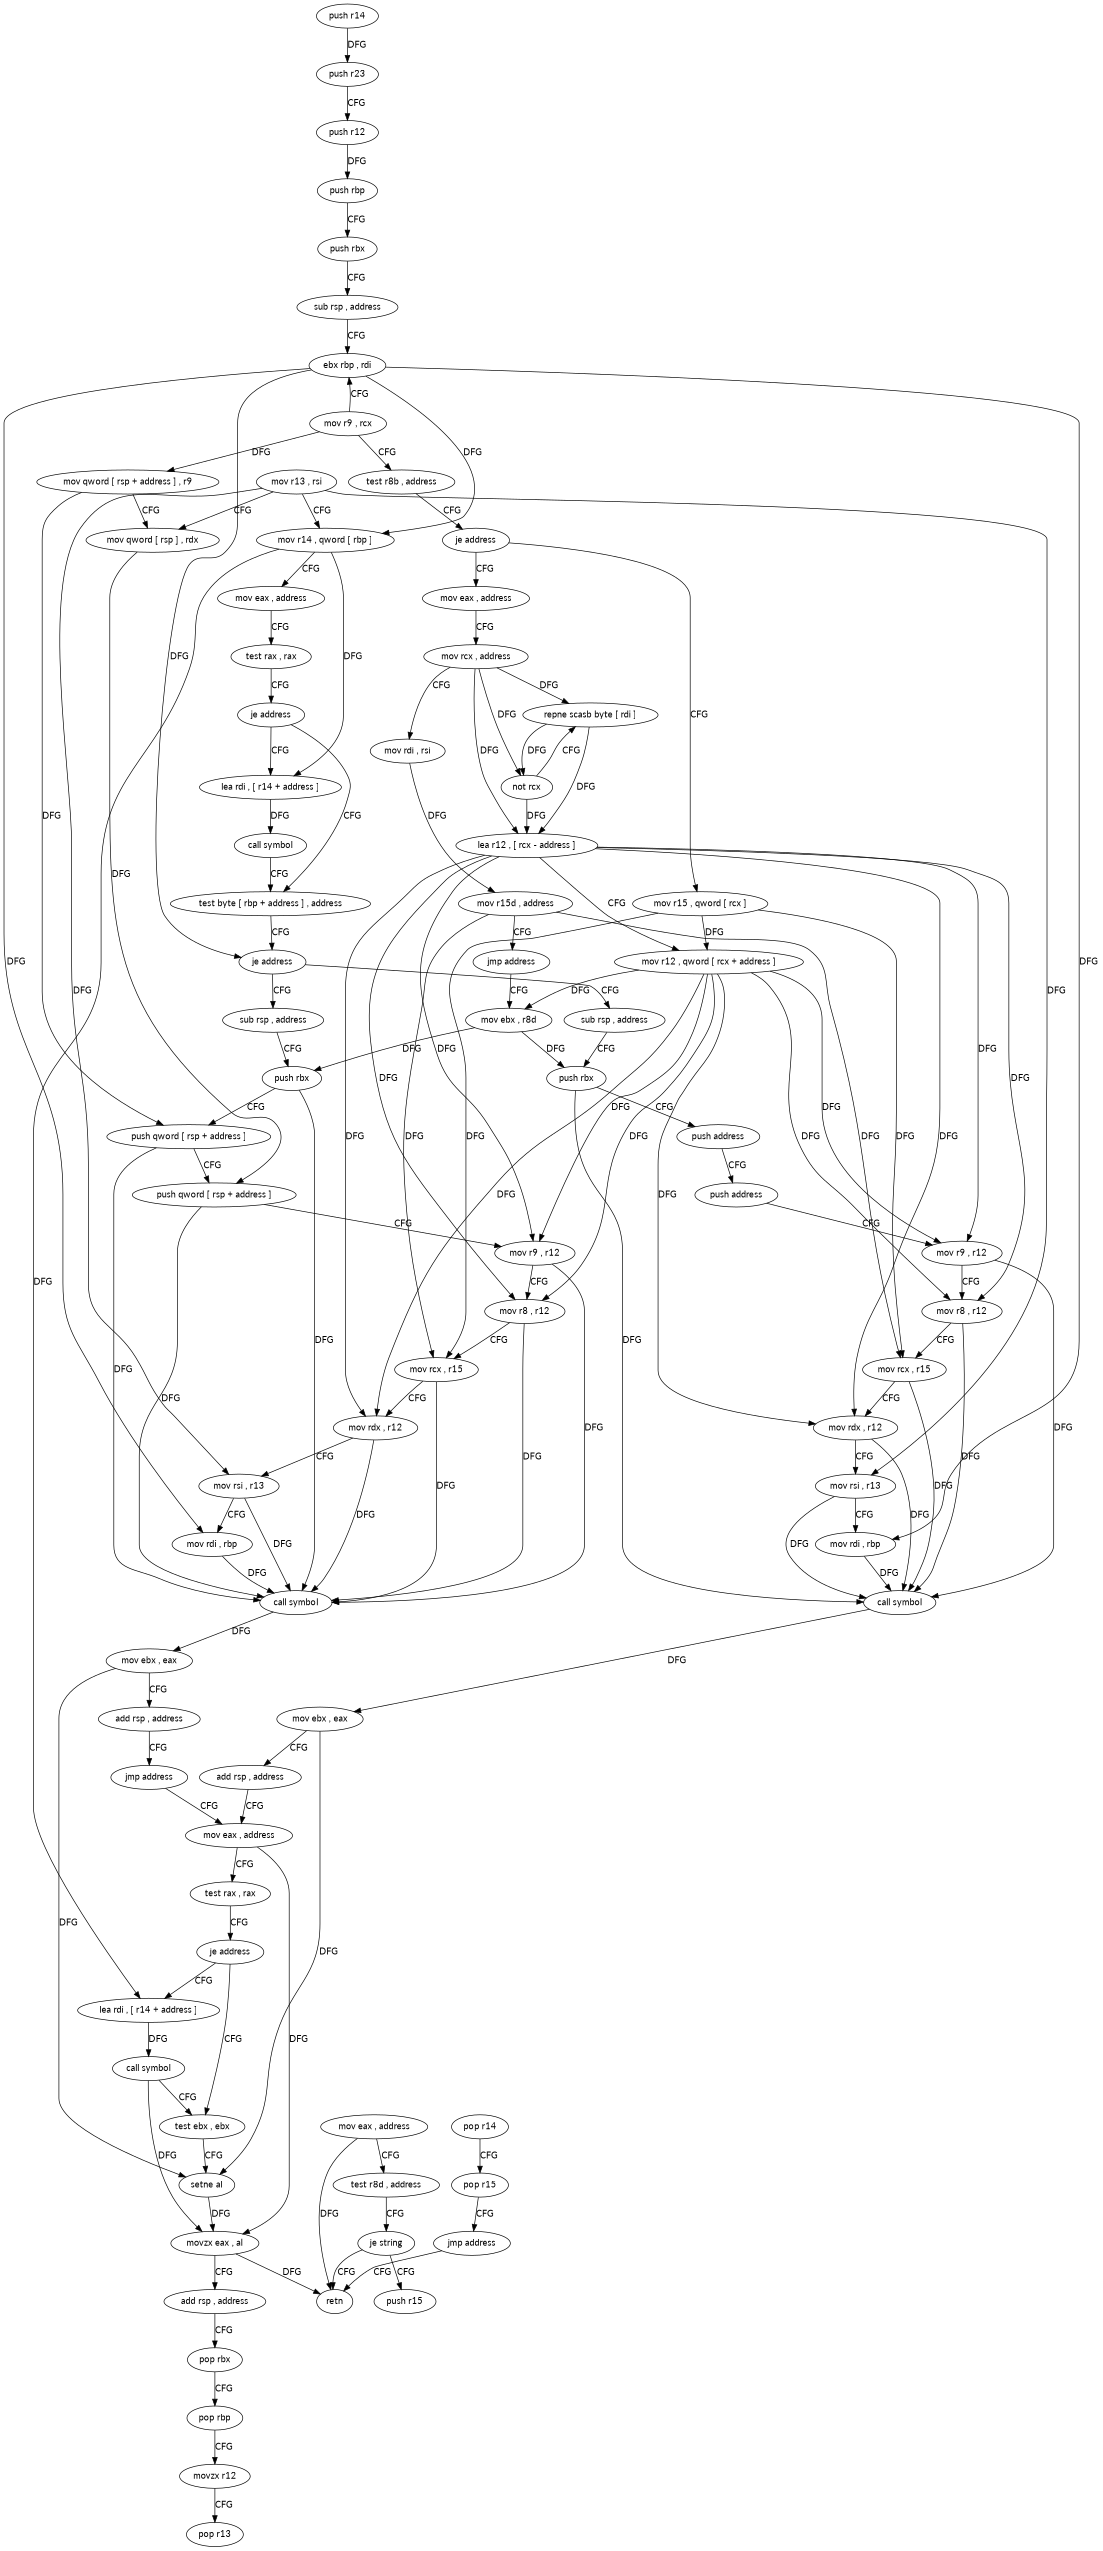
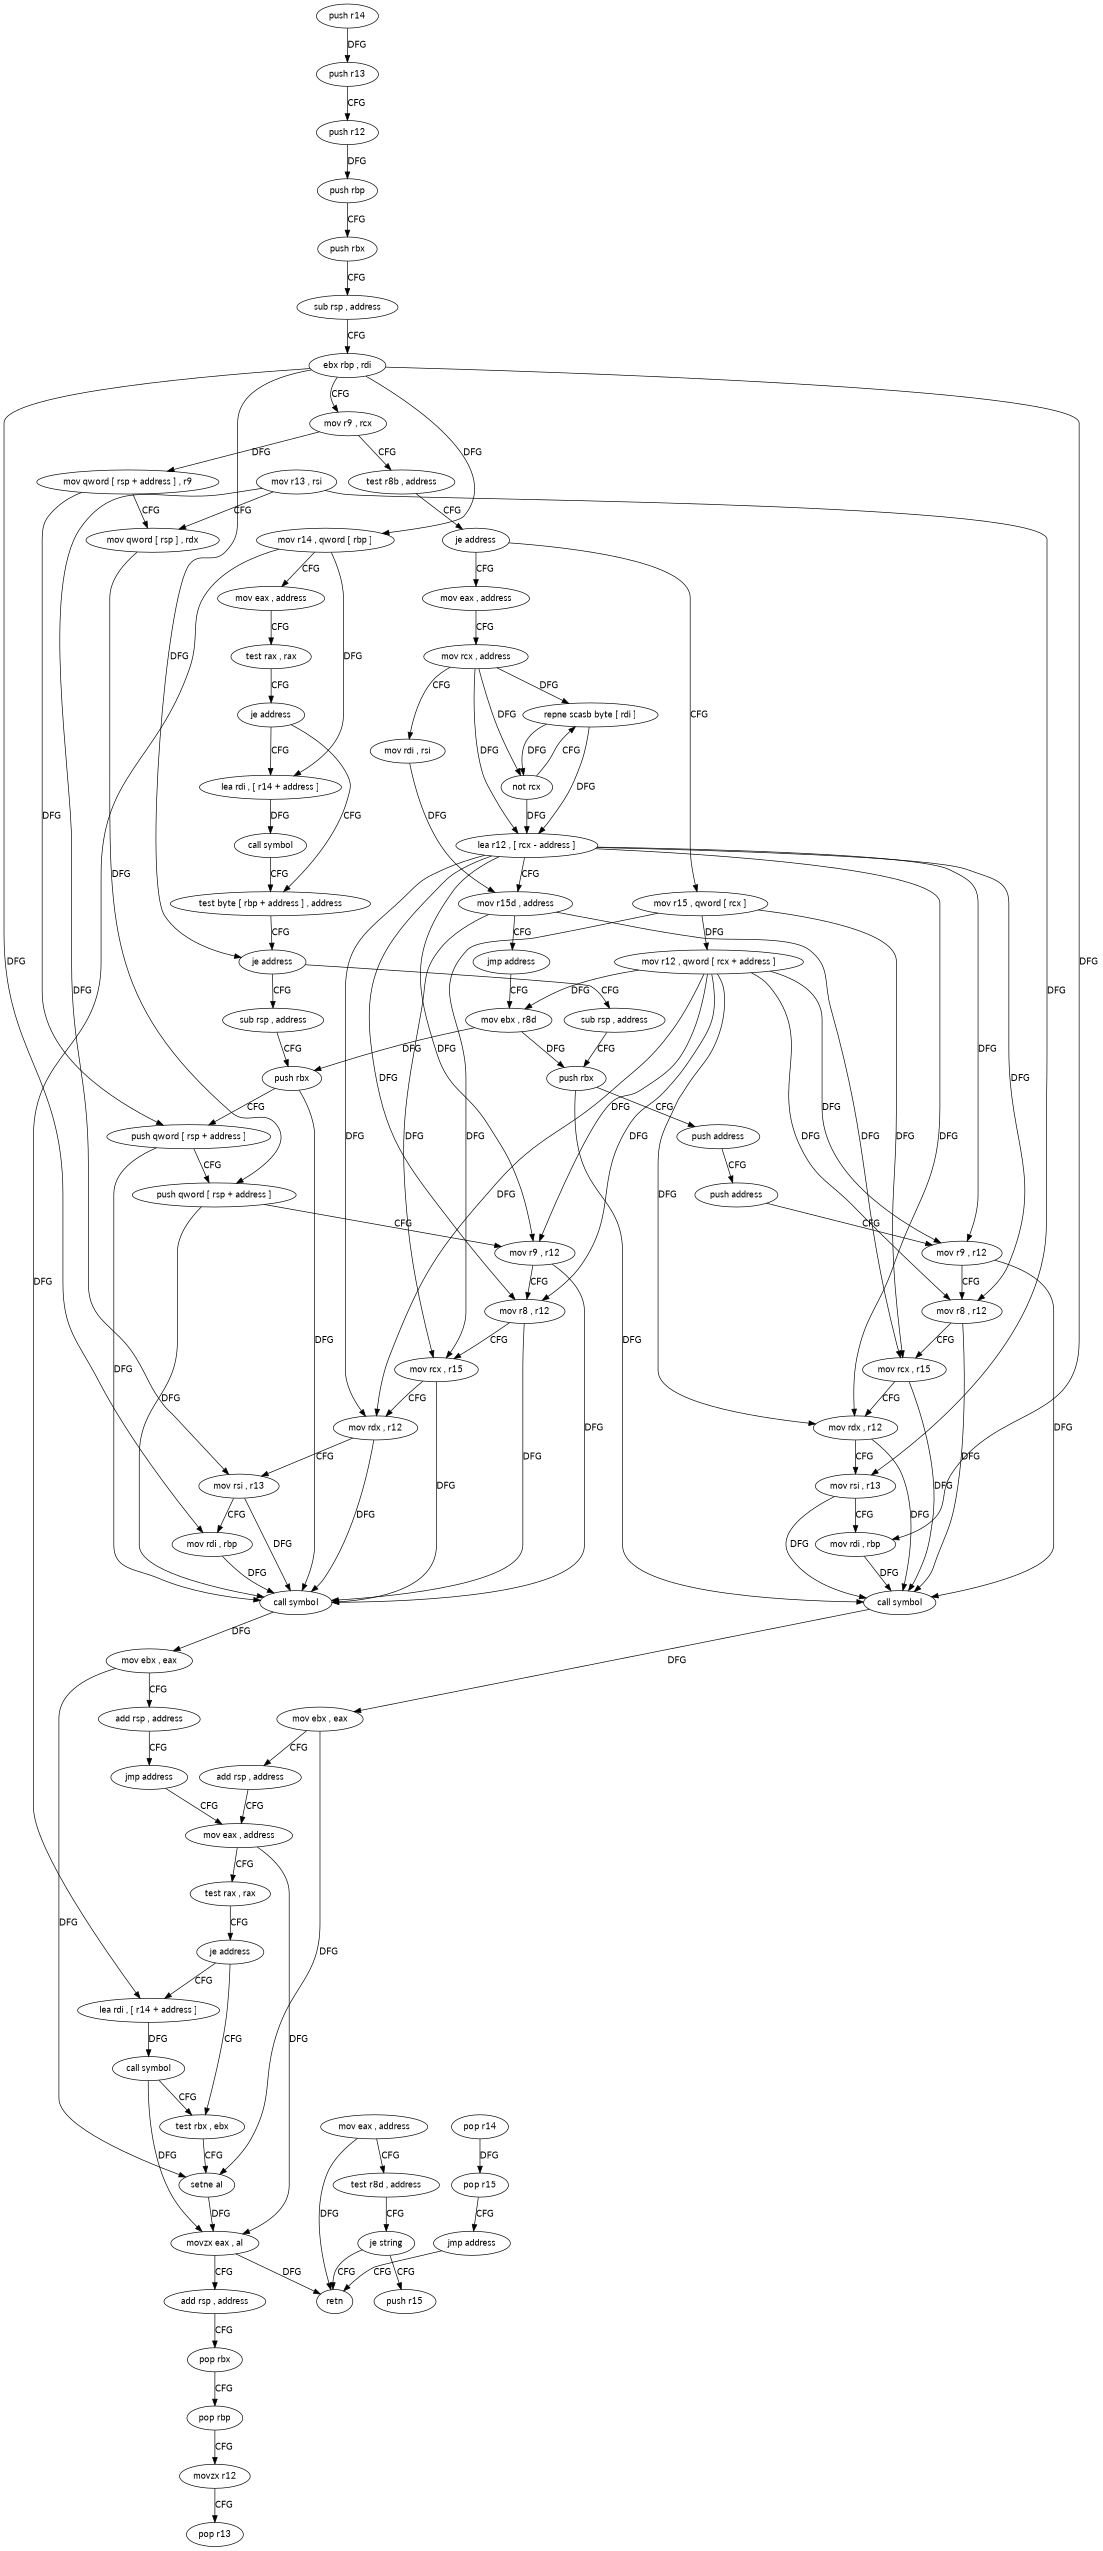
  digraph {
    fontname=Lato
    node [fontname=Lato]
    edge [fontname=Lato]
    n1 [label="mov eax , address"]
    n2 [label="test r8d , address"]
    n3 [label=retn]
    n4 [label="je string"]
    n5 [label="push r15"]
    n6 [label="push r14"]
-   n7 [label="push r23"]
+   n7 [label="push r13"]
    n8 [label="push r12"]
    n9 [label="push rbp"]
    n10 [label="push rbx"]
    n11 [label="sub rsp , address"]
    n12 [label="ebx rbp , rdi"]
    n13 [label="mov r9 , rcx"]
    n14 [label="mov r14 , qword [ rbp ]"]
    n15 [label="je address"]
    n16 [label="mov rdi , rbp"]
    n17 [label="mov rdi , rbp"]
    n18 [label="test r8b , address"]
    n19 [label="mov qword [ rsp + address ] , r9"]
    n20 [label="mov eax , address"]
    n21 [label="lea rdi , [ r14 + address ]"]
    n22 [label="lea rdi , [ r14 + address ]"]
    n23 [label="sub rsp , address"]
    n24 [label="sub rsp , address"]
    n25 [label="call symbol"]
    n26 [label="call symbol"]
    n27 [label="je address"]
    n28 [label="mov qword [ rsp ] , rdx"]
    n29 [label="push qword [ rsp + address ]"]
    n30 [label="mov eax , address"]
    n31 [label="mov r15 , qword [ rcx ]"]
    n32 [label="mov rcx , address"]
    n33 [label="mov r12 , qword [ rcx + address ]"]
    n34 [label="mov rcx , r15"]
    n35 [label="mov rcx , r15"]
    n36 [label="mov rdi , rsi"]
    n37 [label="repne scasb byte [ rdi ]"]
    n38 [label="not rcx"]
    n39 [label="lea r12 , [ rcx - address ]"]
    n40 [label="mov r9 , r12"]
    n41 [label="mov r8 , r12"]
    n42 [label="mov rdx , r12"]
    n43 [label="mov r9 , r12"]
    n44 [label="mov r8 , r12"]
    n45 [label="mov rdx , r12"]
    n46 [label="mov ebx , r8d"]
    n47 [label="mov r15d , address"]
    n48 [label="jmp address"]
    n49 [label="mov rsi , r13"]
    n50 [label="mov rsi , r13"]
    n51 [label="push rbx"]
    n52 [label="push rbx"]
    n53 [label="push address"]
    n54 [label="push qword [ rsp + address ]"]
    n55 [label="mov r13 , rsi"]
    n56 [label="test rax , rax"]
    n57 [label="call symbol"]
    n58 [label="call symbol"]
    n59 [label="je address"]
    n60 [label="test byte [ rbp + address ] , address"]
    n61 [label="mov ebx , eax"]
    n62 [label="add rsp , address"]
    n63 [label="setne al"]
    n64 [label="jmp address"]
    n65 [label="movzx eax , al"]
    n66 [label="mov eax , address"]
    n67 [label="test rax , rax"]
    n68 [label="je address"]
    n69 [label="add rsp , address"]
    n70 [label="push address"]
    n71 [label="mov ebx , eax"]
    n72 [label="add rsp , address"]
-   n73 [label="test ebx , ebx"]
+   n73 [label="test rbx , ebx"]
    n74 [label="pop rbx"]
    n75 [label="pop rbp"]
    n76 [label="movzx r12"]
    n77 [label="pop r13"]
    n78 [label="pop r14"]
    n79 [label="pop r15"]
    n80 [label="jmp address"]
    n1 -> n2 [label=CFG]
    n1 -> n3 [label=DFG]
    n2 -> n4 [label=CFG]
    n4 -> n3 [label=CFG]
    n4 -> n5 [label=CFG]
    n6 -> n7 [label=DFG]
    n7 -> n8 [label=CFG]
    n8 -> n9 [label=DFG]
    n9 -> n10 [label=CFG]
    n10 -> n11 [label=CFG]
    n11 -> n12 [label=CFG]
-   n13 -> n12 [label=CFG]
+   n12 -> n13 [label=CFG]
    n12 -> n14 [label=DFG]
    n12 -> n15 [label=DFG]
    n12 -> n16 [label=DFG]
    n12 -> n17 [label=DFG]
    n13 -> n18 [label=CFG]
    n13 -> n19 [label=DFG]
    n14 -> n20 [label=CFG]
    n14 -> n21 [label=DFG]
    n14 -> n22 [label=DFG]
    n15 -> n23 [label=CFG]
    n15 -> n24 [label=CFG]
    n16 -> n25 [label=DFG]
    n17 -> n26 [label=DFG]
    n18 -> n27 [label=CFG]
    n19 -> n28 [label=CFG]
    n19 -> n29 [label=DFG]
    n20 -> n56 [label=CFG]
    n21 -> n57 [label=DFG]
    n22 -> n58 [label=DFG]
    n23 -> n51 [label=CFG]
    n24 -> n52 [label=CFG]
    n25 -> n61 [label=DFG]
    n26 -> n71 [label=DFG]
    n27 -> n30 [label=CFG]
    n27 -> n31 [label=CFG]
    n28 -> n54 [label=DFG]
    n29 -> n25 [label=DFG]
    n29 -> n54 [label=CFG]
    n30 -> n32 [label=CFG]
    n31 -> n33 [label=DFG]
    n31 -> n34 [label=DFG]
    n31 -> n35 [label=DFG]
    n32 -> n36 [label=CFG]
    n32 -> n37 [label=DFG]
    n32 -> n38 [label=DFG]
    n32 -> n39 [label=DFG]
    n33 -> n40 [label=DFG]
    n33 -> n41 [label=DFG]
    n33 -> n42 [label=DFG]
    n33 -> n43 [label=DFG]
    n33 -> n44 [label=DFG]
    n33 -> n45 [label=DFG]
    n33 -> n46 [label=DFG]
    n34 -> n25 [label=DFG]
    n34 -> n42 [label=CFG]
    n35 -> n26 [label=DFG]
    n35 -> n45 [label=CFG]
    n36 -> n47 [label=DFG]
    n37 -> n38 [label=DFG]
    n37 -> n39 [label=DFG]
    n38 -> n37 [label=CFG]
    n38 -> n39 [label=DFG]
    n39 -> n40 [label=DFG]
    n39 -> n41 [label=DFG]
    n39 -> n42 [label=DFG]
    n39 -> n43 [label=DFG]
    n39 -> n44 [label=DFG]
    n39 -> n45 [label=DFG]
-   n39 -> n33 [label=CFG]
+   n39 -> n47 [label=CFG]
    n40 -> n25 [label=DFG]
    n40 -> n41 [label=CFG]
    n41 -> n25 [label=DFG]
    n41 -> n34 [label=CFG]
    n42 -> n25 [label=DFG]
    n42 -> n49 [label=CFG]
    n43 -> n26 [label=DFG]
    n43 -> n44 [label=CFG]
    n44 -> n26 [label=DFG]
    n44 -> n35 [label=CFG]
    n45 -> n26 [label=DFG]
    n45 -> n50 [label=CFG]
    n46 -> n51 [label=DFG]
    n46 -> n52 [label=DFG]
    n47 -> n34 [label=DFG]
    n47 -> n35 [label=DFG]
    n47 -> n48 [label=CFG]
    n48 -> n46 [label=CFG]
    n49 -> n16 [label=CFG]
    n49 -> n25 [label=DFG]
    n50 -> n17 [label=CFG]
    n50 -> n26 [label=DFG]
    n51 -> n25 [label=DFG]
    n51 -> n29 [label=CFG]
    n52 -> n26 [label=DFG]
    n52 -> n53 [label=CFG]
    n53 -> n70 [label=CFG]
    n54 -> n25 [label=DFG]
    n54 -> n40 [label=CFG]
-   n55 -> n14 [label=CFG]
    n55 -> n28 [label=CFG]
    n55 -> n49 [label=DFG]
    n55 -> n50 [label=DFG]
    n56 -> n59 [label=CFG]
    n57 -> n60 [label=CFG]
    n58 -> n65 [label=DFG]
    n58 -> n73 [label=CFG]
    n59 -> n21 [label=CFG]
    n59 -> n60 [label=CFG]
    n60 -> n15 [label=CFG]
    n61 -> n62 [label=CFG]
    n61 -> n63 [label=DFG]
    n62 -> n64 [label=CFG]
    n63 -> n65 [label=DFG]
    n64 -> n66 [label=CFG]
    n65 -> n3 [label=DFG]
    n65 -> n69 [label=CFG]
    n66 -> n65 [label=DFG]
    n66 -> n67 [label=CFG]
    n67 -> n68 [label=CFG]
    n68 -> n22 [label=CFG]
    n68 -> n73 [label=CFG]
    n69 -> n74 [label=CFG]
    n70 -> n43 [label=CFG]
    n71 -> n63 [label=DFG]
    n71 -> n72 [label=CFG]
    n72 -> n66 [label=CFG]
    n73 -> n63 [label=CFG]
    n74 -> n75 [label=CFG]
    n75 -> n76 [label=CFG]
    n76 -> n77 [label=CFG]
-   n78 -> n79 [label=CFG]
+   n78 -> n79 [label=DFG]
    n79 -> n80 [label=CFG]
    n80 -> n3 [label=CFG]
  }
